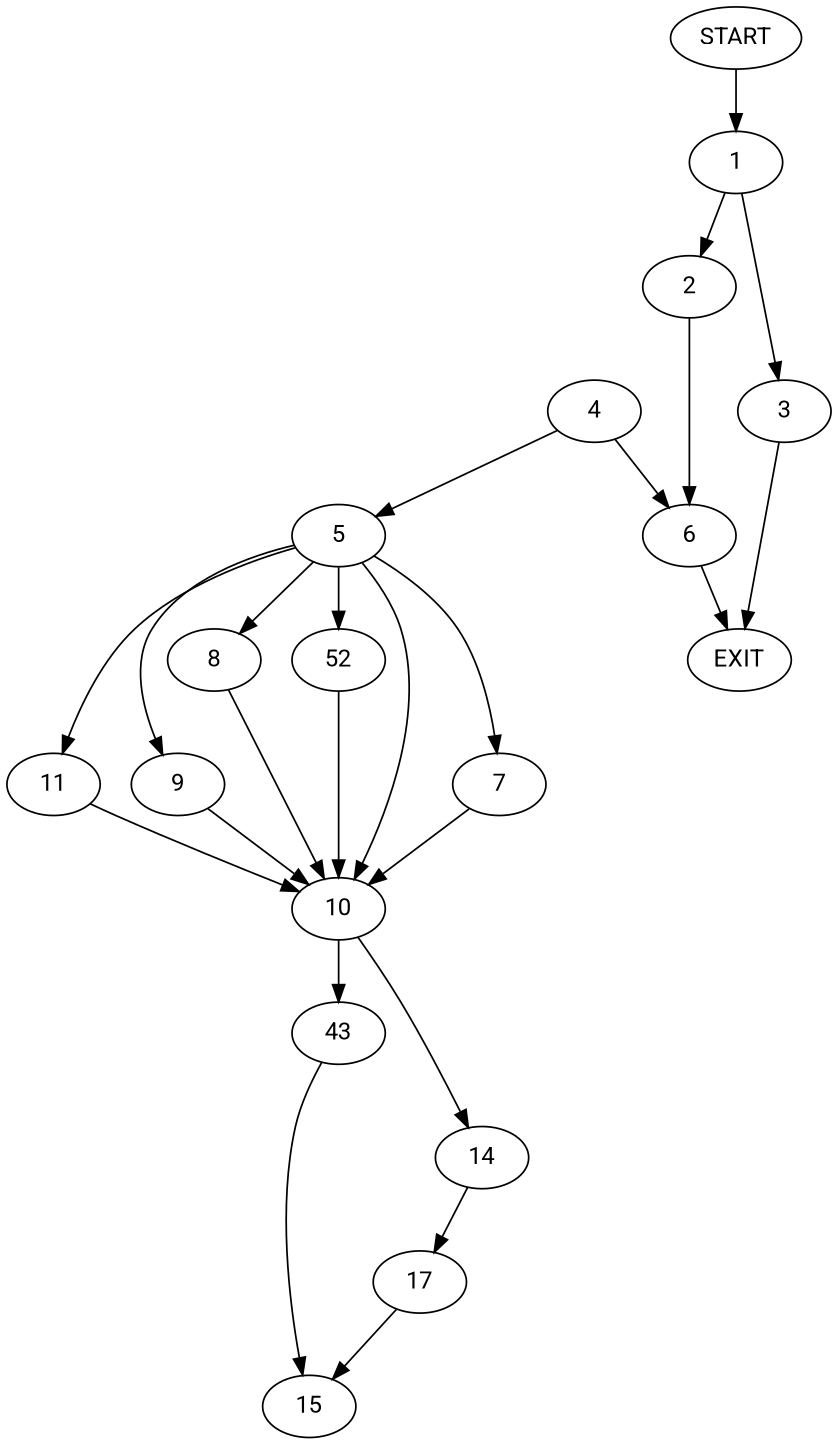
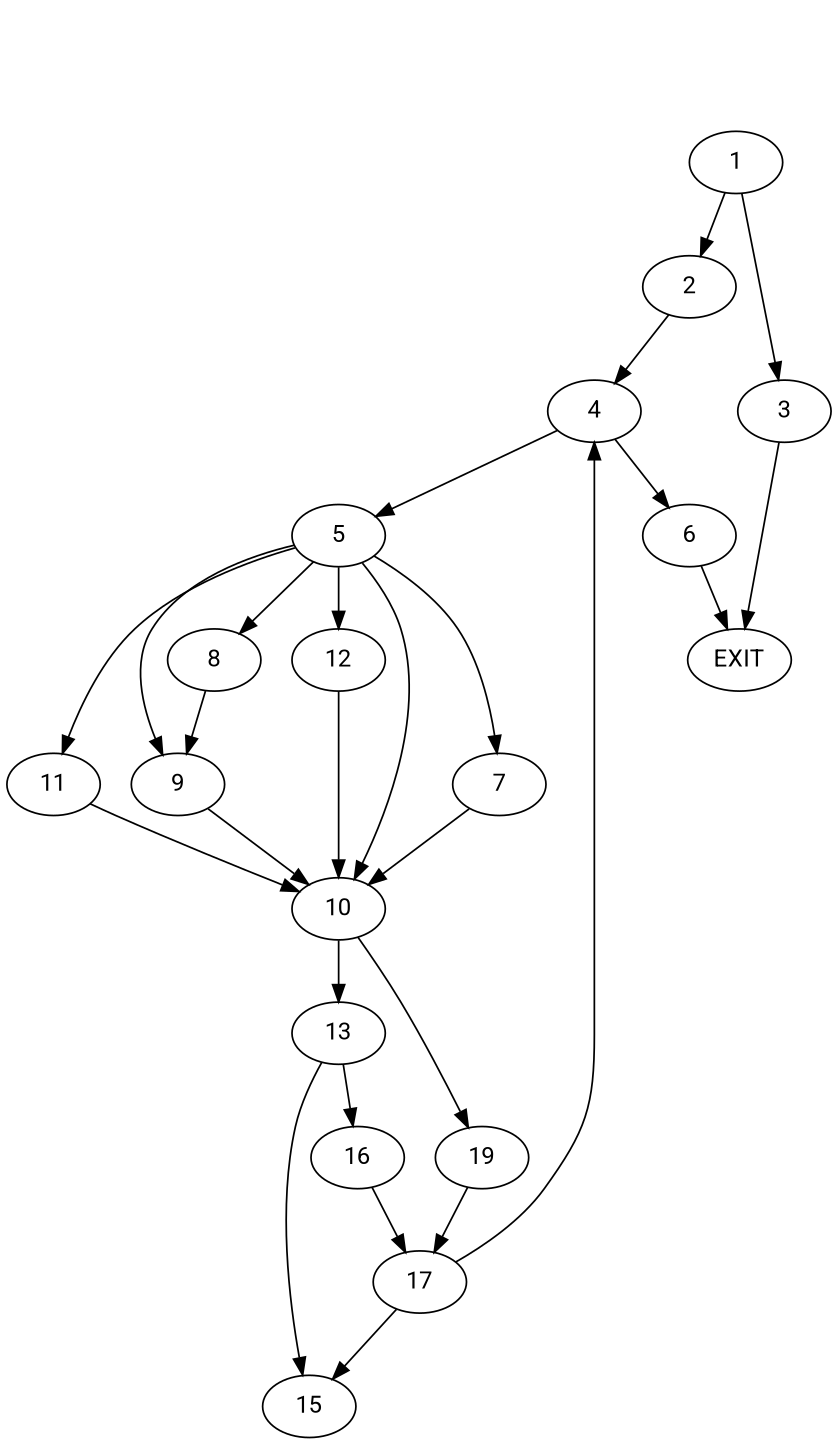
  digraph {
    fontname=Roboto
    node [fontname=Roboto]
    edge [fontname=Roboto]
-   n1 [label=START]
    1
    2
    3
    n5 [label=EXIT]
    4
    5
    6
    7
    8
    9
    10
    11
-   12 [label=52]
-   13 [label=43]
-   14
+   12
+   13
+   14 [label=19]
    15
+   16
    17
-   n1 -> 1
    1 -> 2
    1 -> 3
-   2 -> 6
+   2 -> 4
    3 -> n5
    4 -> 5
    4 -> 6
    5 -> 7
    5 -> 8
    5 -> 9
    5 -> 10
    5 -> 11
    5 -> 12
    6 -> n5
    7 -> 10
-   8 -> 10
+   8 -> 9
    9 -> 10
    10 -> 13
    10 -> 14
    11 -> 10
    12 -> 10
    13 -> 15
+   13 -> 16
    14 -> 17
+   16 -> 17
+   17 -> 4
    17 -> 15
  }
